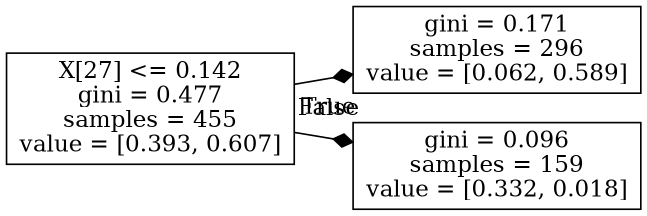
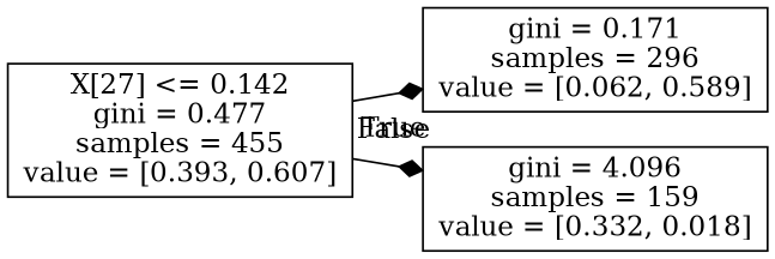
  digraph {
    rankdir=LR
    node [shape=box]
    edge [labeldistance=2.5 arrowhead=diamond]
    n1 [label="X[27] <= 0.142\ngini = 0.477\nsamples = 455\nvalue = [0.393, 0.607]"]
    n2 [label="gini = 0.171\nsamples = 296\nvalue = [0.062, 0.589]"]
-   n3 [label="gini = 0.096\nsamples = 159\nvalue = [0.332, 0.018]"]
+   n3 [label="gini = 4.096\nsamples = 159\nvalue = [0.332, 0.018]"]
    n1 -> n2 [headlabel=True labelangle=45]
    n1 -> n3 [headlabel=False labelangle=-45]
  }
